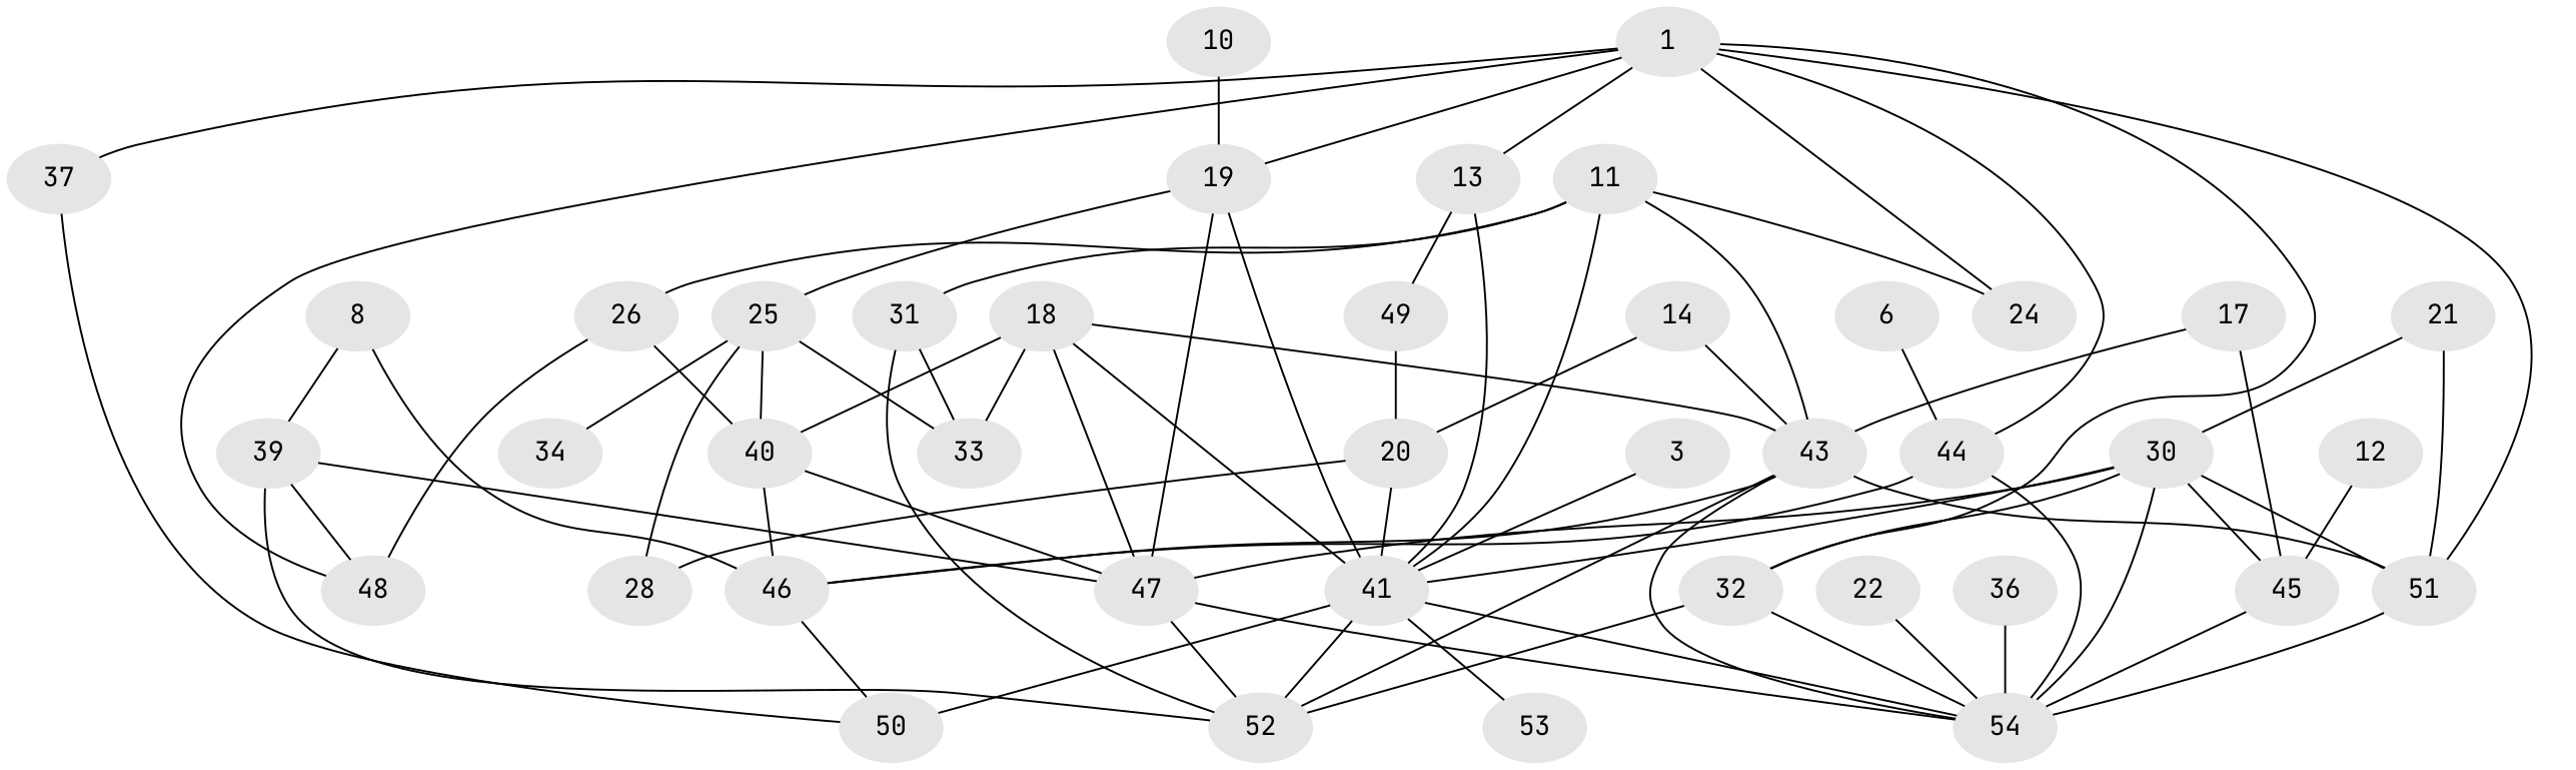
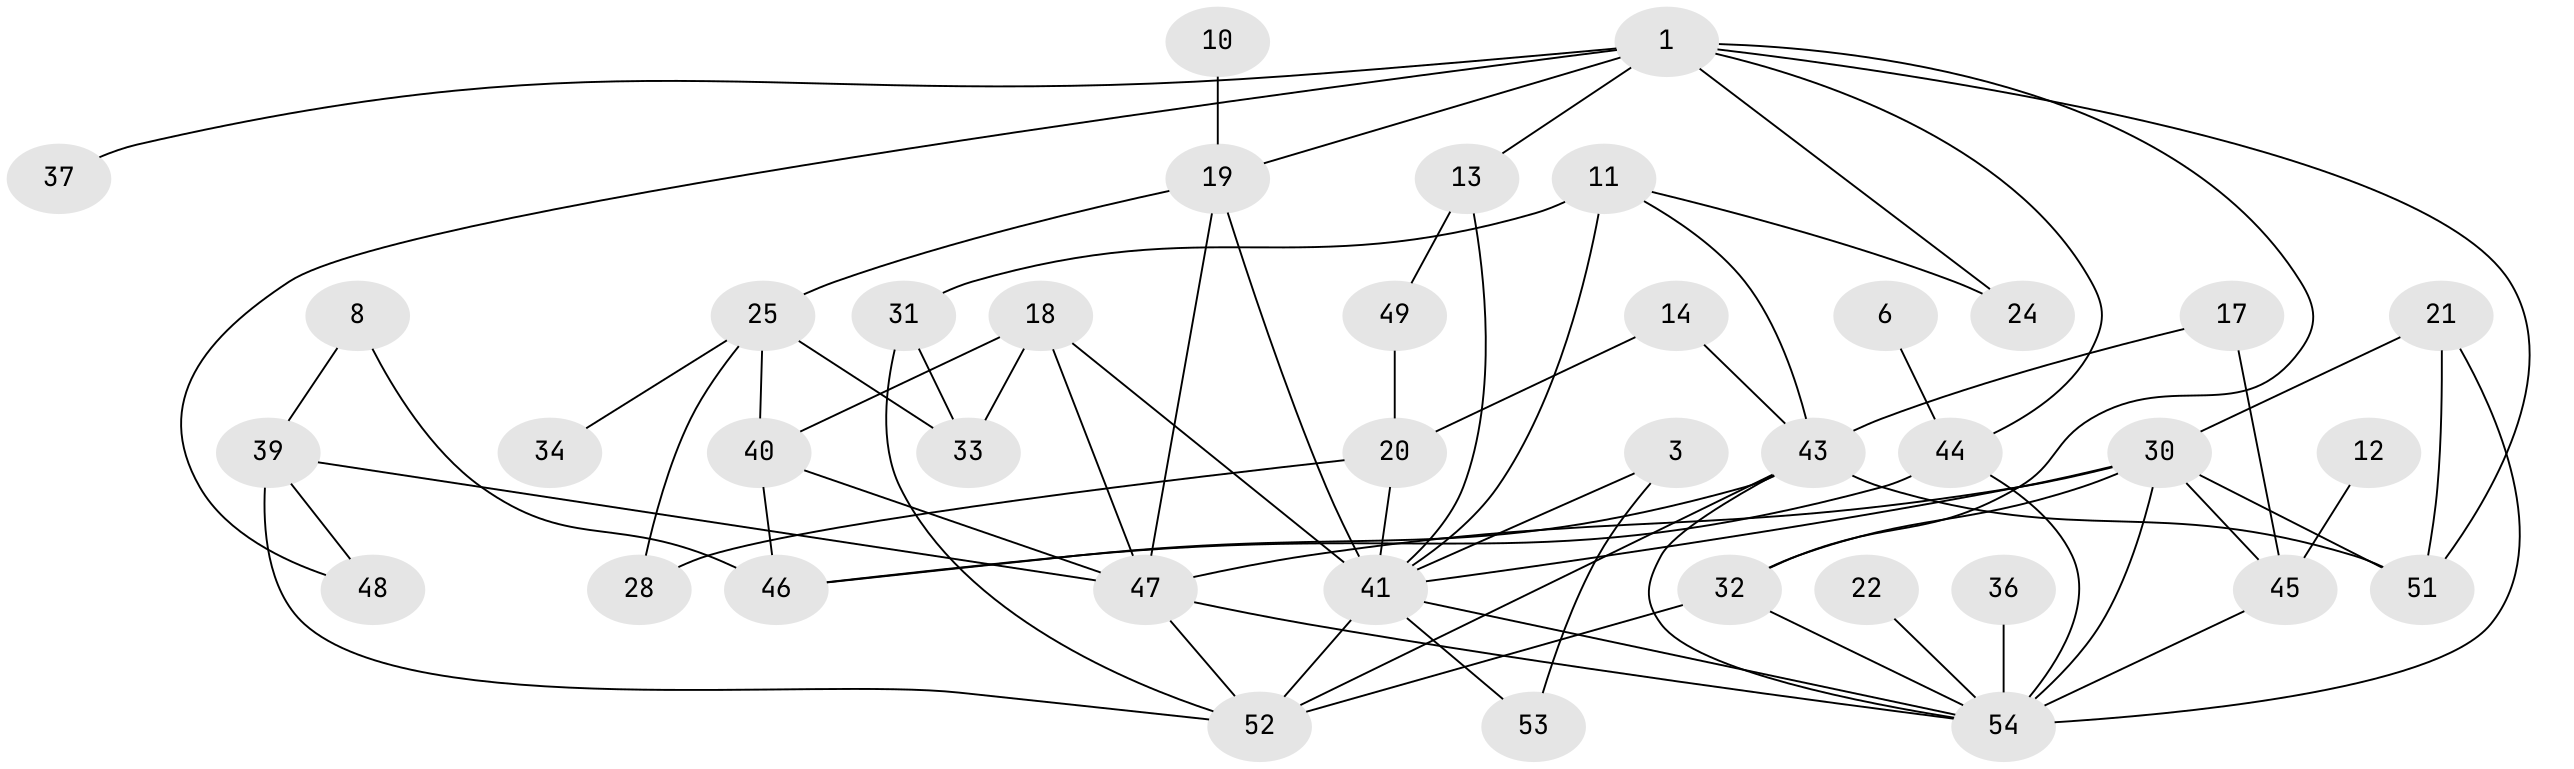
  graph {
    fontname="JetBrains Mono"
    node [color=gray90 fontname="JetBrains Mono" style=filled]
    edge [fontname="JetBrains Mono" weight=1.0]
    1
    13
    19
    24
    32
    37
    44
    48
    51
    41
    49
    47
    25
    54
    52
-   50
    46
    3
    53
    39
    6
    8
    10
    11
-   26
    31
    43
    40
    33
    12
    45
    20
    28
    14
    17
    18
    34
    21
    30
    22
    36
    1 -- 13
    1 -- 19
    1 -- 24
    1 -- 32
    1 -- 37
    1 -- 44
    1 -- 48
    1 -- 51
    13 -- 41
    13 -- 49
    19 -- 41
    19 -- 47
    19 -- 25
    32 -- 54
    32 -- 52
-   37 -- 50
    44 -- 54
    44 -- 46
    41 -- 54
    41 -- 52
-   41 -- 50 [weight=2.0]
    41 -- 53
    49 -- 20 [weight=2.0]
    47 -- 54
    47 -- 52
    25 -- 40
    25 -- 33
    25 -- 28
    25 -- 34
-   46 -- 50
    3 -- 41
+   3 -- 53
    39 -- 48
    39 -- 47
    39 -- 52
    6 -- 44
    8 -- 46
    8 -- 39
    10 -- 19
    11 -- 24
    11 -- 41
-   11 -- 26
    11 -- 31
    11 -- 43
-   26 -- 48
-   26 -- 40
    31 -- 52
    31 -- 33
    43 -- 51
    43 -- 54
    43 -- 52
    43 -- 46
    40 -- 47
    40 -- 46
    12 -- 45
    45 -- 54
    20 -- 41
    20 -- 28
    14 -- 43
    14 -- 20
    17 -- 43
    17 -- 45
    18 -- 41
    18 -- 47
-   18 -- 43
    18 -- 40
    18 -- 33
    21 -- 51
-   51 -- 54
+   21 -- 54
    21 -- 30
    30 -- 32
    30 -- 51
    30 -- 41
    30 -- 47
    30 -- 54
    30 -- 45
    22 -- 54
    36 -- 54
  }
